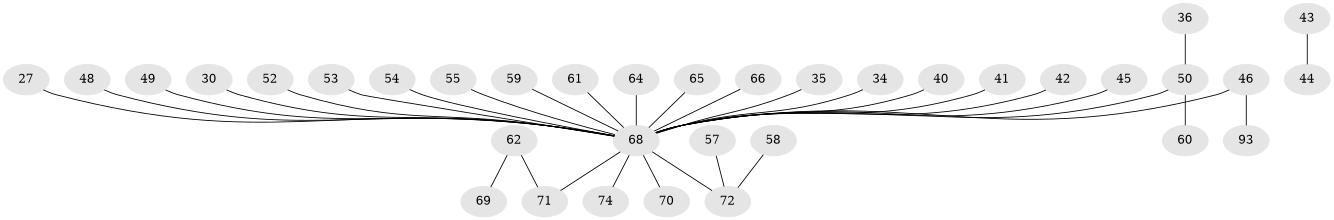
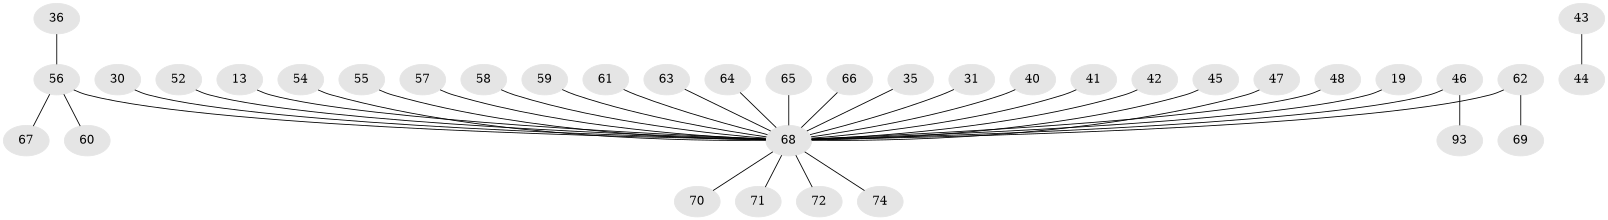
  graph {
    node [color=gray90 style=filled]
    n1 [label=35 super="+13"]
    68 [super="+9+30+38+39+51"]
    70
    71
    72
    74
-   31 [label=34]
-   56 [super="+35" label=50]
+   31
+   56 [super="+35"]
    60
+   67
    36
    40
    41
    42 [super="+24"]
    43
    44
    45
    46
    n19 [label=93]
-   47 [label=27]
+   47
    48
-   49
+   49 [label=19]
    n23 [label=30 super="+22"]
    52
-   53 [super="+15"]
+   53 [super="+15" label=13]
    54
    55
    57
    58
    59
    61
    62
    69
+   63
    64
    65
    66
    n1 -- 68
    68 -- 70
    68 -- 71
    68 -- 72
    68 -- 74
    31 -- 68
    56 -- 68
    56 -- 60
+   56 -- 67
    36 -- 56
    40 -- 68
    41 -- 68
    42 -- 68
    43 -- 44
    45 -- 68
    46 -- 68
    46 -- n19
    47 -- 68
    48 -- 68
    49 -- 68
    n23 -- 68
    52 -- 68
    53 -- 68
    54 -- 68
    55 -- 68
-   57 -- 72
-   58 -- 72
+   57 -- 68
+   58 -- 68
    59 -- 68
    61 -- 68
-   62 -- 71
+   62 -- 68
    62 -- 69
+   63 -- 68
    64 -- 68
    65 -- 68
    66 -- 68
  }
